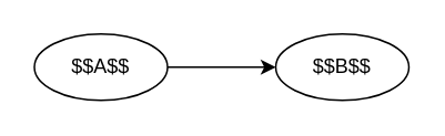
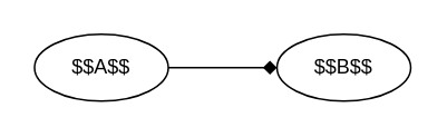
  <mxCell id="0" />
  <mxCell id="1" parent="0" />
- <mxCell id="2" style="edgeStyle=orthogonalEdgeStyle;rounded=0;orthogonalLoop=1;jettySize=auto;html=1;exitX=1;exitY=0.5;exitDx=0;exitDy=0;entryX=0;entryY=0.5;entryDx=0;entryDy=0;" edge="1" parent="1" source="3" target="4"><mxGeometry relative="1" as="geometry" /></mxCell>
+ <mxCell id="2" style="edgeStyle=orthogonalEdgeStyle;rounded=0;orthogonalLoop=1;jettySize=auto;html=1;exitX=1;exitY=0.5;exitDx=0;exitDy=0;entryX=0;entryY=0.5;entryDx=0;entryDy=0;endArrow=diamond;" edge="1" parent="1" source="3" target="4"><mxGeometry relative="1" as="geometry" /></mxCell>
  <mxCell id="3" value="$$A$$" style="ellipse;whiteSpace=wrap;html=1;" vertex="1" parent="1"><mxGeometry x="20" y="20" width="80" height="40" as="geometry" /></mxCell>
  <mxCell id="4" value="$$B$$" style="ellipse;whiteSpace=wrap;html=1;" vertex="1" parent="1"><mxGeometry x="165" y="20" width="80" height="40" as="geometry" /></mxCell>
